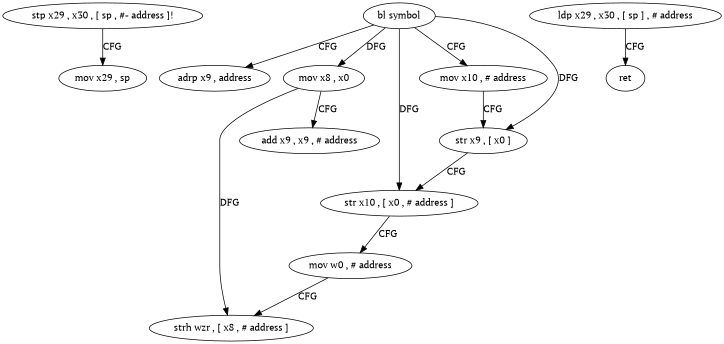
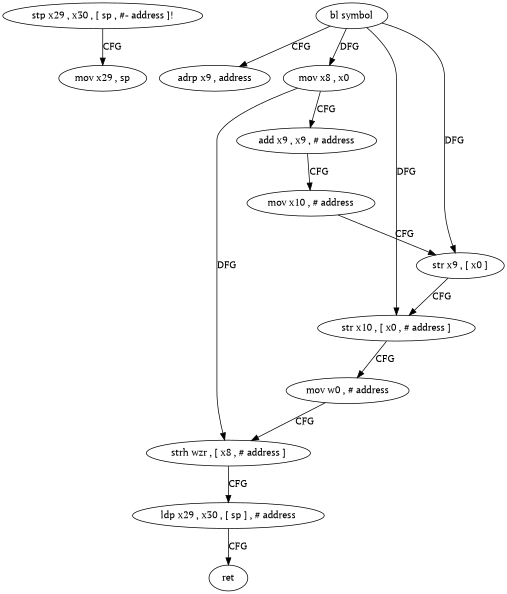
  digraph {
    fontname="PT Serif"
    node [fontname="PT Serif"]
    edge [fontname="PT Serif"]
    n1 [label="stp x29 , x30 , [ sp , #- address ]!"]
    n2 [label="mov x29 , sp"]
    n3 [label="bl symbol"]
    n4 [label="adrp x9 , address"]
    n5 [label="mov x8 , x0"]
    n6 [label="str x9 , [ x0 ]"]
    n7 [label="str x10 , [ x0 , # address ]"]
    n8 [label="add x9 , x9 , # address"]
    n9 [label="strh wzr , [ x8 , # address ]"]
    n10 [label="mov w0 , # address"]
    n11 [label="mov x10 , # address"]
    n12 [label="ldp x29 , x30 , [ sp ] , # address"]
    n13 [label=ret]
    n1 -> n2 [label=CFG]
    n3 -> n4 [label=CFG]
    n3 -> n5 [label=DFG]
    n3 -> n6 [label=DFG]
    n3 -> n7 [label=DFG]
    n5 -> n8 [label=CFG]
    n5 -> n9 [label=DFG]
    n6 -> n7 [label=CFG]
    n7 -> n10 [label=CFG]
-   n3 -> n11 [label=CFG]
+   n8 -> n11 [label=CFG]
+   n9 -> n12 [label=CFG]
    n10 -> n9 [label=CFG]
    n11 -> n6 [label=CFG]
    n12 -> n13 [label=CFG]
  }
